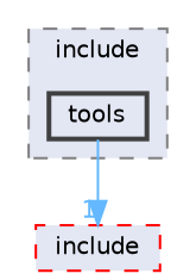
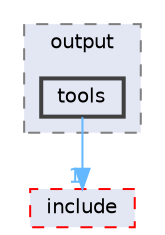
  digraph {
    compound=true
    node [fillcolor="#e3e7f4" fontname=Helvetica fontsize=10 shape=box]
    n1 [color=grey25 height=0.2 label=tools style="filled,bold" width=0.4]
    n2 [color=red height=0.2 label=include style="filled,dashed" width=0.4]
    subgraph cluster_1 {
      bgcolor="#e3e7f4"
      fontname=Helvetica
      fontsize=10
-     label=include
+     label=output
      pencolor=grey50
      style="filled,dashed"
      n1
    }
    n1 -> n2 [color=steelblue1 fontcolor=steelblue1 fontname=Helvetica fontsize=10 headlabel=1 labeldistance=1.5 labelfontname=Helvetica labelfontsize=10]
  }
